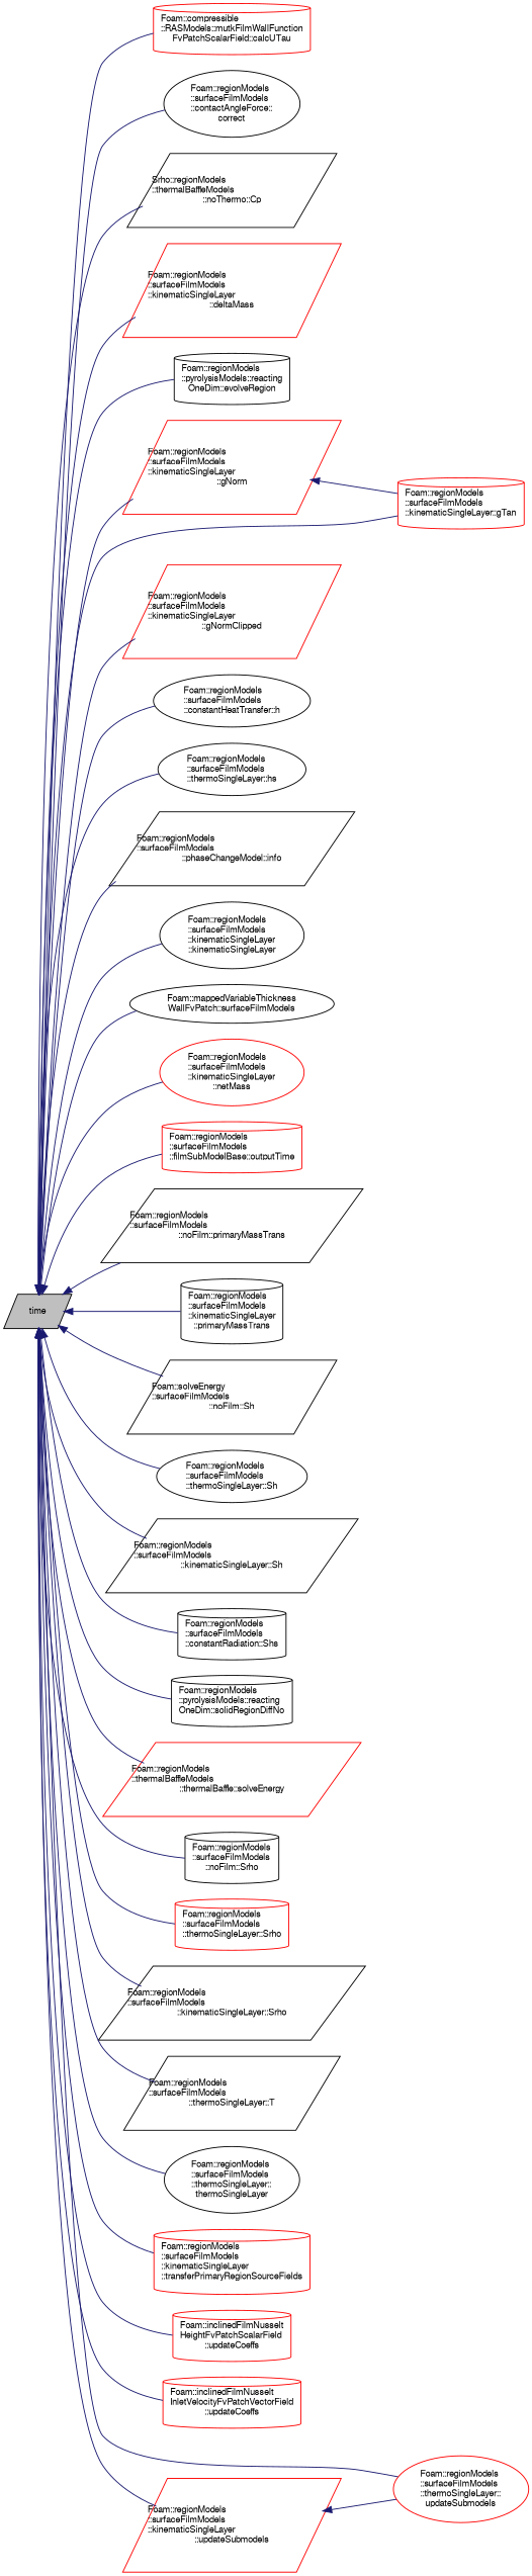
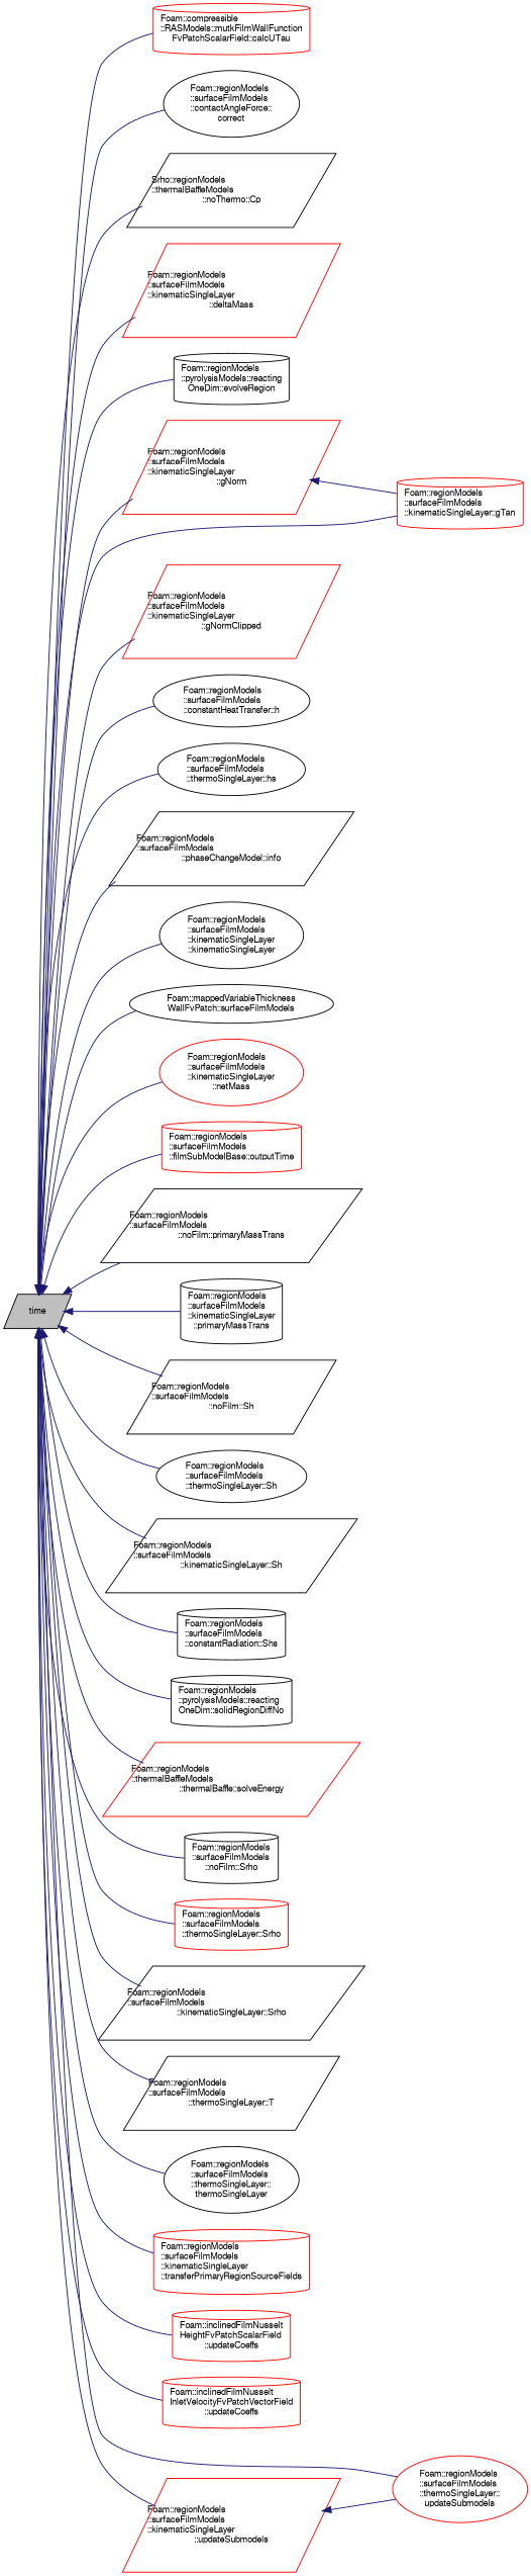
  digraph {
    rankdir=LR
    node [color=black fontname=FreeSans fontsize=10 shape=parallelogram]
    edge [color=midnightblue dir=back fontname=FreeSans fontsize=10 labelfontname=FreeSans labelfontsize=10 style=solid]
    n1 [fillcolor=grey75 fontcolor=black height=0.2 label=time style=filled width=0.4]
    n2 [color=red height=0.2 label="Foam::compressible\l::RASModels::mutkFilmWallFunction\lFvPatchScalarField::calcUTau" shape=cylinder width=0.4]
    n3 [height=0.2 label="Foam::regionModels\l::surfaceFilmModels\l::contactAngleForce::\lcorrect" shape=ellipse width=0.4]
    n4 [height=0.2 label="Srho::regionModels\l::thermalBaffleModels\l::noThermo::Cp" width=0.4]
    n5 [color=red height=0.2 label="Foam::regionModels\l::surfaceFilmModels\l::kinematicSingleLayer\l::deltaMass" width=0.4]
    n6 [height=0.2 label="Foam::regionModels\l::pyrolysisModels::reacting\lOneDim::evolveRegion" shape=cylinder width=0.4]
    n7 [color=red height=0.2 label="Foam::regionModels\l::surfaceFilmModels\l::kinematicSingleLayer\l::gNorm" width=0.4]
    n8 [color=red height=0.2 label="Foam::regionModels\l::surfaceFilmModels\l::kinematicSingleLayer::gTan" shape=cylinder width=0.4]
    n9 [color=red height=0.2 label="Foam::regionModels\l::surfaceFilmModels\l::kinematicSingleLayer\l::gNormClipped" width=0.4]
    n10 [height=0.2 label="Foam::regionModels\l::surfaceFilmModels\l::constantHeatTransfer::h" shape=ellipse width=0.4]
    n11 [height=0.2 label="Foam::regionModels\l::surfaceFilmModels\l::thermoSingleLayer::hs" shape=ellipse width=0.4]
    n12 [height=0.2 label="Foam::regionModels\l::surfaceFilmModels\l::phaseChangeModel::info" width=0.4]
    n13 [height=0.2 label="Foam::regionModels\l::surfaceFilmModels\l::kinematicSingleLayer\l::kinematicSingleLayer" shape=ellipse width=0.4]
    n14 [height=0.2 label="Foam::mappedVariableThickness\lWallFvPatch::surfaceFilmModels" shape=ellipse width=0.4]
    n15 [color=red height=0.2 label="Foam::regionModels\l::surfaceFilmModels\l::kinematicSingleLayer\l::netMass" shape=ellipse width=0.4]
    n16 [color=red height=0.2 label="Foam::regionModels\l::surfaceFilmModels\l::filmSubModelBase::outputTime" shape=cylinder width=0.4]
    n17 [height=0.2 label="Foam::regionModels\l::surfaceFilmModels\l::noFilm::primaryMassTrans" width=0.4]
    n18 [height=0.2 label="Foam::regionModels\l::surfaceFilmModels\l::kinematicSingleLayer\l::primaryMassTrans" shape=cylinder width=0.4]
-   n19 [height=0.2 label="Foam::solveEnergy\l::surfaceFilmModels\l::noFilm::Sh" width=0.4]
+   n19 [height=0.2 label="Foam::regionModels\l::surfaceFilmModels\l::noFilm::Sh" width=0.4]
    n20 [height=0.2 label="Foam::regionModels\l::surfaceFilmModels\l::thermoSingleLayer::Sh" shape=ellipse width=0.4]
    n21 [height=0.2 label="Foam::regionModels\l::surfaceFilmModels\l::kinematicSingleLayer::Sh" width=0.4]
    n22 [height=0.2 label="Foam::regionModels\l::surfaceFilmModels\l::constantRadiation::Shs" shape=cylinder width=0.4]
    n23 [height=0.2 label="Foam::regionModels\l::pyrolysisModels::reacting\lOneDim::solidRegionDiffNo" shape=cylinder width=0.4]
    n24 [color=red height=0.2 label="Foam::regionModels\l::thermalBaffleModels\l::thermalBaffle::solveEnergy" width=0.4]
    n25 [height=0.2 label="Foam::regionModels\l::surfaceFilmModels\l::noFilm::Srho" shape=cylinder width=0.4]
    n26 [color=red height=0.2 label="Foam::regionModels\l::surfaceFilmModels\l::thermoSingleLayer::Srho" shape=cylinder width=0.4]
    n27 [height=0.2 label="Foam::regionModels\l::surfaceFilmModels\l::kinematicSingleLayer::Srho" width=0.4]
    n28 [height=0.2 label="Foam::regionModels\l::surfaceFilmModels\l::thermoSingleLayer::T" width=0.4]
    n29 [height=0.2 label="Foam::regionModels\l::surfaceFilmModels\l::thermoSingleLayer::\lthermoSingleLayer" shape=ellipse width=0.4]
    n30 [color=red height=0.2 label="Foam::regionModels\l::surfaceFilmModels\l::kinematicSingleLayer\l::transferPrimaryRegionSourceFields" shape=cylinder width=0.4]
    n31 [color=red height=0.2 label="Foam::inclinedFilmNusselt\lHeightFvPatchScalarField\l::updateCoeffs" shape=cylinder width=0.4]
    n32 [color=red height=0.2 label="Foam::inclinedFilmNusselt\lInletVelocityFvPatchVectorField\l::updateCoeffs" shape=cylinder width=0.4]
    n33 [color=red height=0.2 label="Foam::regionModels\l::surfaceFilmModels\l::thermoSingleLayer::\lupdateSubmodels" shape=ellipse width=0.4]
    n34 [color=red height=0.2 label="Foam::regionModels\l::surfaceFilmModels\l::kinematicSingleLayer\l::updateSubmodels" width=0.4]
    n1 -> n2
    n1 -> n3
    n1 -> n4
    n1 -> n5
    n1 -> n6
    n1 -> n7
    n1 -> n8
    n1 -> n9
    n1 -> n10
    n1 -> n11
    n1 -> n12
    n1 -> n13
    n1 -> n14
    n1 -> n15
    n1 -> n16
    n1 -> n17
    n1 -> n18
    n1 -> n19
    n1 -> n20
    n1 -> n21
    n1 -> n22
    n1 -> n23
    n1 -> n24
    n1 -> n25
    n1 -> n26
    n1 -> n27
    n1 -> n28
    n1 -> n29
    n1 -> n30
    n1 -> n31
    n1 -> n32
    n1 -> n33
    n1 -> n34
    n7 -> n8
    n34 -> n33
  }
